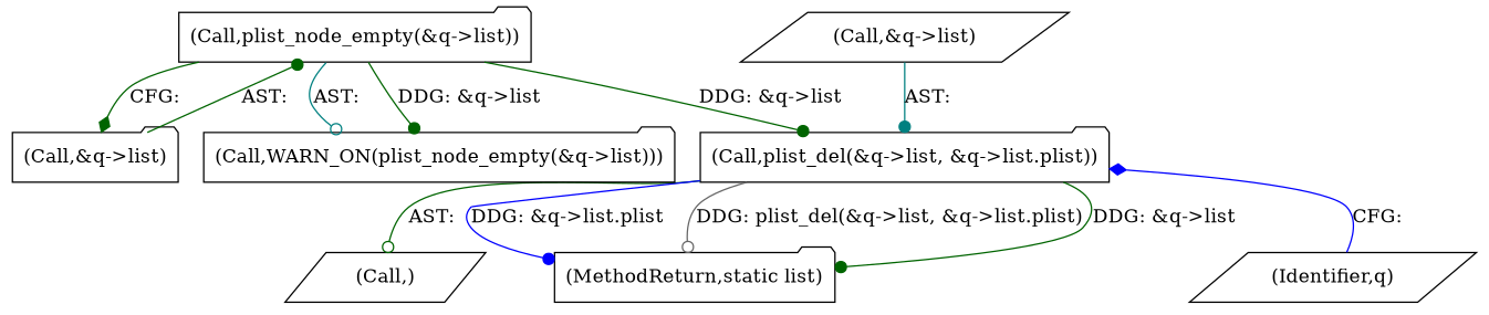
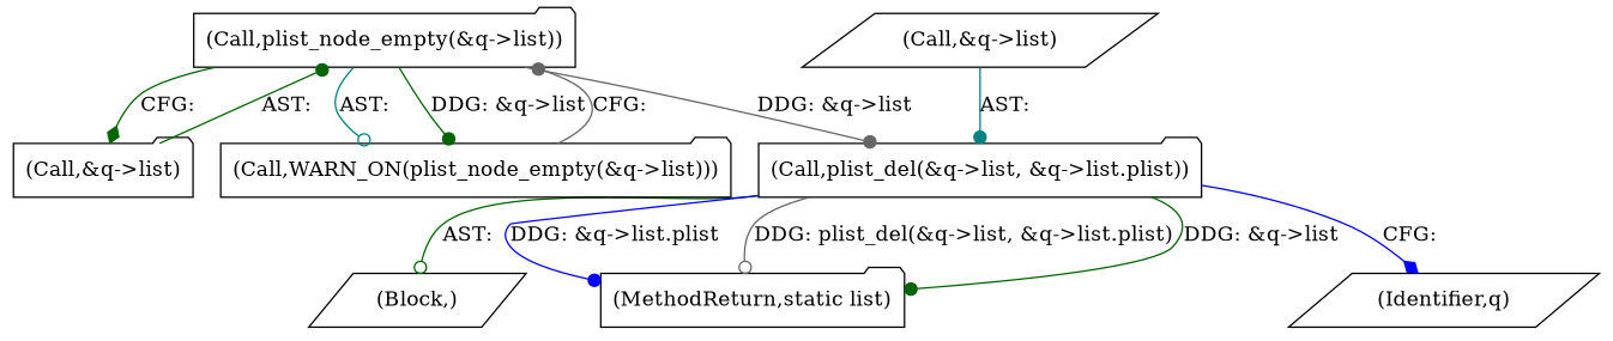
  digraph {
    node [shape=folder]
    edge [arrowhead=dot color=darkgreen]
    n1 [label="(Call,plist_del(&q->list, &q->list.plist))"]
-   n2 [label="(Call,)" shape=parallelogram]
+   n2 [label="(Block,)" shape=parallelogram]
    n3 [label="(MethodReturn,static list)"]
    n4 [label="(Call,plist_node_empty(&q->list))"]
    n5 [label="(Call,&q->list)"]
    n6 [label="(Call,WARN_ON(plist_node_empty(&q->list)))"]
    n7 [label="(Identifier,q)" shape=parallelogram]
    n8 [label="(Call,&q->list)" shape=parallelogram]
    n1 -> n2 [arrowhead=odot label="AST: "]
    n1 -> n3 [color=blue label="DDG: &q->list.plist"]
    n1 -> n3 [arrowhead=odot color=gray40 label="DDG: plist_del(&q->list, &q->list.plist)"]
    n1 -> n3 [label="DDG: &q->list"]
-   n4 -> n1 [label="DDG: &q->list"]
+   n4 -> n1 [color=gray40 label="DDG: &q->list"]
    n4 -> n5 [arrowhead=diamond label="CFG: "]
    n4 -> n6 [arrowhead=odot color=teal label="AST: "]
    n4 -> n6 [label="DDG: &q->list"]
    n5 -> n4 [label="AST: "]
-   n7 -> n1 [arrowhead=diamond color=blue label="CFG: "]
+   n6 -> n4 [color=gray40 label="CFG: "]
+   n1 -> n7 [arrowhead=diamond color=blue label="CFG: "]
    n8 -> n1 [color=teal label="AST: "]
  }
